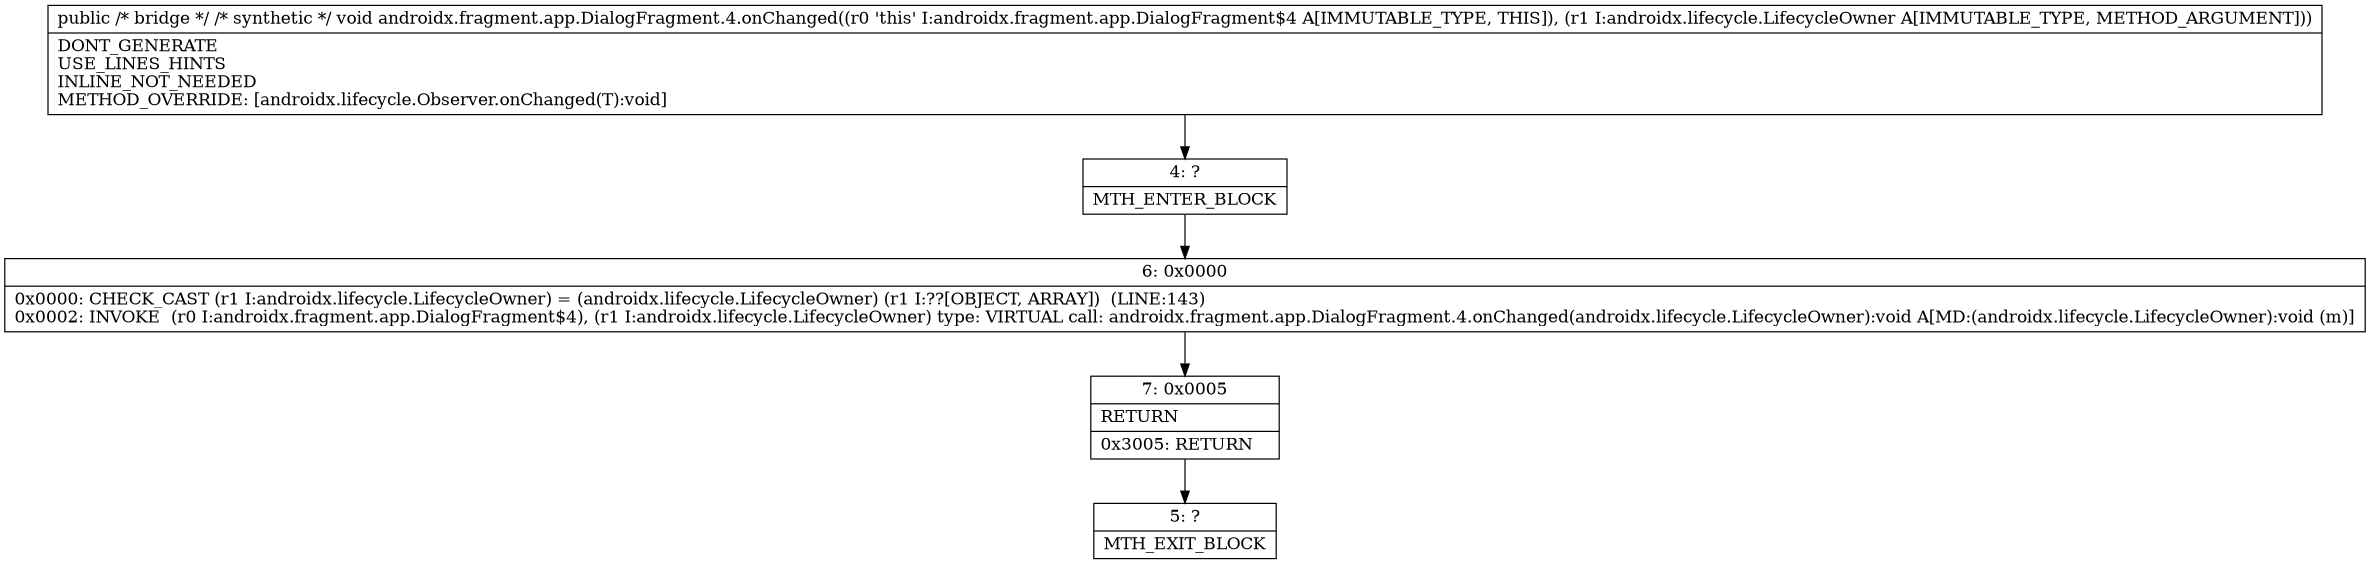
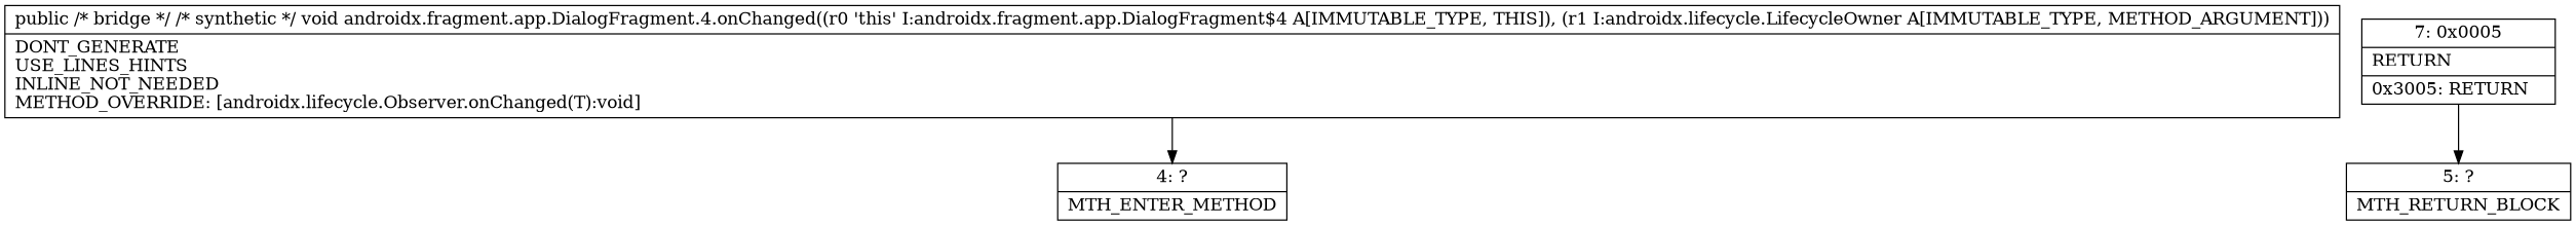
  digraph {
    node [shape=record]
-   n1 [label="{4\:\ ?|MTH_ENTER_BLOCK\l}"]
-   n2 [label="{6\:\ 0x0000|0x0000: CHECK_CAST (r1 I:androidx.lifecycle.LifecycleOwner) = (androidx.lifecycle.LifecycleOwner) (r1 I:??[OBJECT, ARRAY])  (LINE:143)\l0x0002: INVOKE  (r0 I:androidx.fragment.app.DialogFragment$4), (r1 I:androidx.lifecycle.LifecycleOwner) type: VIRTUAL call: androidx.fragment.app.DialogFragment.4.onChanged(androidx.lifecycle.LifecycleOwner):void A[MD:(androidx.lifecycle.LifecycleOwner):void (m)]\l}"]
+   n1 [label="{4\:\ ?|MTH_ENTER_METHOD\l}"]
    n3 [label="{7\:\ 0x0005|RETURN\l|0x3005: RETURN   \l}"]
-   n4 [label="{5\:\ ?|MTH_EXIT_BLOCK\l}"]
+   n4 [label="{5\:\ ?|MTH_RETURN_BLOCK\l}"]
    n5 [label="{public \/* bridge *\/ \/* synthetic *\/ void androidx.fragment.app.DialogFragment.4.onChanged((r0 'this' I:androidx.fragment.app.DialogFragment$4 A[IMMUTABLE_TYPE, THIS]), (r1 I:androidx.lifecycle.LifecycleOwner A[IMMUTABLE_TYPE, METHOD_ARGUMENT]))  | DONT_GENERATE\lUSE_LINES_HINTS\lINLINE_NOT_NEEDED\lMETHOD_OVERRIDE: [androidx.lifecycle.Observer.onChanged(T):void]\l}"]
-   n1 -> n2
-   n2 -> n3
    n3 -> n4
    n5 -> n1
  }
